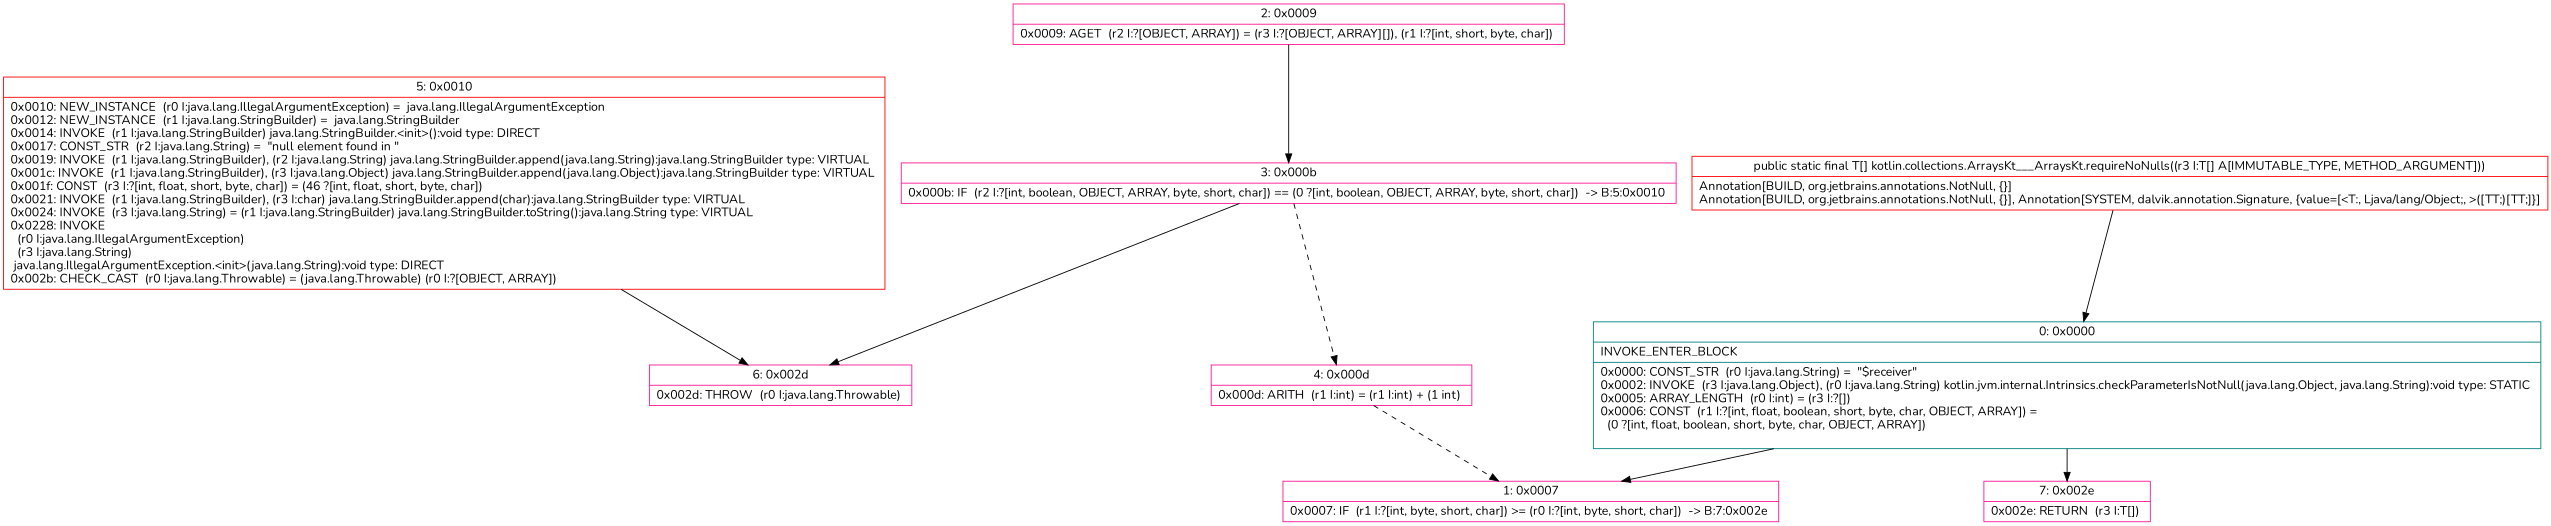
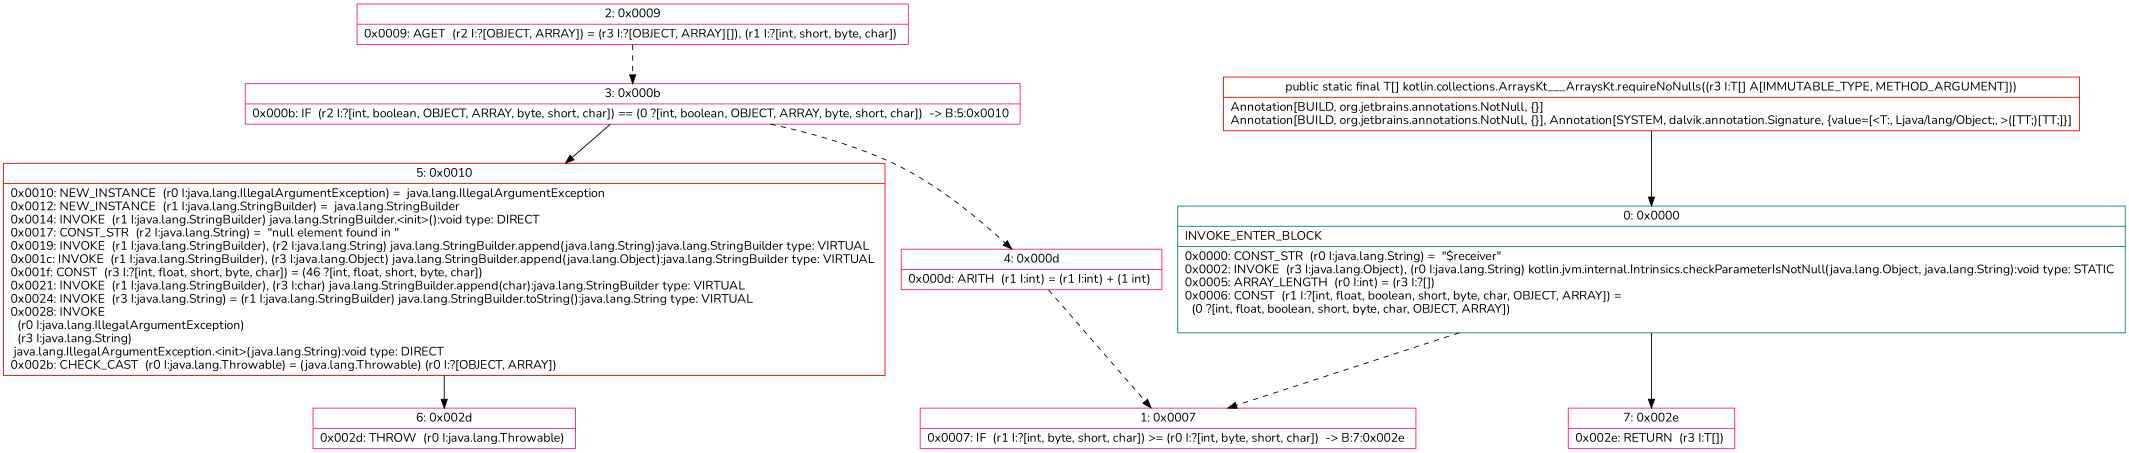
  digraph {
    fontname=Nunito
    node [color=deeppink fontname=Nunito shape=record]
    edge [fontname=Nunito]
    n1 [color=teal label="{0\:\ 0x0000|INVOKE_ENTER_BLOCK\l|0x0000: CONST_STR  (r0 I:java.lang.String) =  \"$receiver\" \l0x0002: INVOKE  (r3 I:java.lang.Object), (r0 I:java.lang.String) kotlin.jvm.internal.Intrinsics.checkParameterIsNotNull(java.lang.Object, java.lang.String):void type: STATIC \l0x0005: ARRAY_LENGTH  (r0 I:int) = (r3 I:?[]) \l0x0006: CONST  (r1 I:?[int, float, boolean, short, byte, char, OBJECT, ARRAY]) = \l  (0 ?[int, float, boolean, short, byte, char, OBJECT, ARRAY])\l \l}"]
    n2 [label="{1\:\ 0x0007|0x0007: IF  (r1 I:?[int, byte, short, char]) \>= (r0 I:?[int, byte, short, char])  \-\> B:7:0x002e \l}"]
    n3 [label="{7\:\ 0x002e|0x002e: RETURN  (r3 I:T[]) \l}"]
    n4 [label="{2\:\ 0x0009|0x0009: AGET  (r2 I:?[OBJECT, ARRAY]) = (r3 I:?[OBJECT, ARRAY][]), (r1 I:?[int, short, byte, char]) \l}"]
    n5 [label="{3\:\ 0x000b|0x000b: IF  (r2 I:?[int, boolean, OBJECT, ARRAY, byte, short, char]) == (0 ?[int, boolean, OBJECT, ARRAY, byte, short, char])  \-\> B:5:0x0010 \l}"]
    n6 [label="{4\:\ 0x000d|0x000d: ARITH  (r1 I:int) = (r1 I:int) + (1 int) \l}"]
-   n7 [color=red label="{5\:\ 0x0010|0x0010: NEW_INSTANCE  (r0 I:java.lang.IllegalArgumentException) =  java.lang.IllegalArgumentException \l0x0012: NEW_INSTANCE  (r1 I:java.lang.StringBuilder) =  java.lang.StringBuilder \l0x0014: INVOKE  (r1 I:java.lang.StringBuilder) java.lang.StringBuilder.\<init\>():void type: DIRECT \l0x0017: CONST_STR  (r2 I:java.lang.String) =  \"null element found in \" \l0x0019: INVOKE  (r1 I:java.lang.StringBuilder), (r2 I:java.lang.String) java.lang.StringBuilder.append(java.lang.String):java.lang.StringBuilder type: VIRTUAL \l0x001c: INVOKE  (r1 I:java.lang.StringBuilder), (r3 I:java.lang.Object) java.lang.StringBuilder.append(java.lang.Object):java.lang.StringBuilder type: VIRTUAL \l0x001f: CONST  (r3 I:?[int, float, short, byte, char]) = (46 ?[int, float, short, byte, char]) \l0x0021: INVOKE  (r1 I:java.lang.StringBuilder), (r3 I:char) java.lang.StringBuilder.append(char):java.lang.StringBuilder type: VIRTUAL \l0x0024: INVOKE  (r3 I:java.lang.String) = (r1 I:java.lang.StringBuilder) java.lang.StringBuilder.toString():java.lang.String type: VIRTUAL \l0x0228: INVOKE  \l  (r0 I:java.lang.IllegalArgumentException)\l  (r3 I:java.lang.String)\l java.lang.IllegalArgumentException.\<init\>(java.lang.String):void type: DIRECT \l0x002b: CHECK_CAST  (r0 I:java.lang.Throwable) = (java.lang.Throwable) (r0 I:?[OBJECT, ARRAY]) \l}"]
+   n7 [color=red label="{5\:\ 0x0010|0x0010: NEW_INSTANCE  (r0 I:java.lang.IllegalArgumentException) =  java.lang.IllegalArgumentException \l0x0012: NEW_INSTANCE  (r1 I:java.lang.StringBuilder) =  java.lang.StringBuilder \l0x0014: INVOKE  (r1 I:java.lang.StringBuilder) java.lang.StringBuilder.\<init\>():void type: DIRECT \l0x0017: CONST_STR  (r2 I:java.lang.String) =  \"null element found in \" \l0x0019: INVOKE  (r1 I:java.lang.StringBuilder), (r2 I:java.lang.String) java.lang.StringBuilder.append(java.lang.String):java.lang.StringBuilder type: VIRTUAL \l0x001c: INVOKE  (r1 I:java.lang.StringBuilder), (r3 I:java.lang.Object) java.lang.StringBuilder.append(java.lang.Object):java.lang.StringBuilder type: VIRTUAL \l0x001f: CONST  (r3 I:?[int, float, short, byte, char]) = (46 ?[int, float, short, byte, char]) \l0x0021: INVOKE  (r1 I:java.lang.StringBuilder), (r3 I:char) java.lang.StringBuilder.append(char):java.lang.StringBuilder type: VIRTUAL \l0x0024: INVOKE  (r3 I:java.lang.String) = (r1 I:java.lang.StringBuilder) java.lang.StringBuilder.toString():java.lang.String type: VIRTUAL \l0x0028: INVOKE  \l  (r0 I:java.lang.IllegalArgumentException)\l  (r3 I:java.lang.String)\l java.lang.IllegalArgumentException.\<init\>(java.lang.String):void type: DIRECT \l0x002b: CHECK_CAST  (r0 I:java.lang.Throwable) = (java.lang.Throwable) (r0 I:?[OBJECT, ARRAY]) \l}"]
    n8 [label="{6\:\ 0x002d|0x002d: THROW  (r0 I:java.lang.Throwable) \l}"]
    n9 [color=red label="{public static final T[] kotlin.collections.ArraysKt___ArraysKt.requireNoNulls((r3 I:T[] A[IMMUTABLE_TYPE, METHOD_ARGUMENT]))  | Annotation[BUILD, org.jetbrains.annotations.NotNull, \{\}]\lAnnotation[BUILD, org.jetbrains.annotations.NotNull, \{\}], Annotation[SYSTEM, dalvik.annotation.Signature, \{value=[\<T:, Ljava\/lang\/Object;, \>([TT;)[TT;]\}]\l}"]
-   n1 -> n2
+   n1 -> n2 [style=dashed]
    n1 -> n3
-   n4 -> n5
+   n4 -> n5 [style=dashed]
    n5 -> n6 [style=dashed]
-   n5 -> n8
+   n5 -> n7
    n6 -> n2 [style=dashed]
    n7 -> n8
    n9 -> n1
  }
